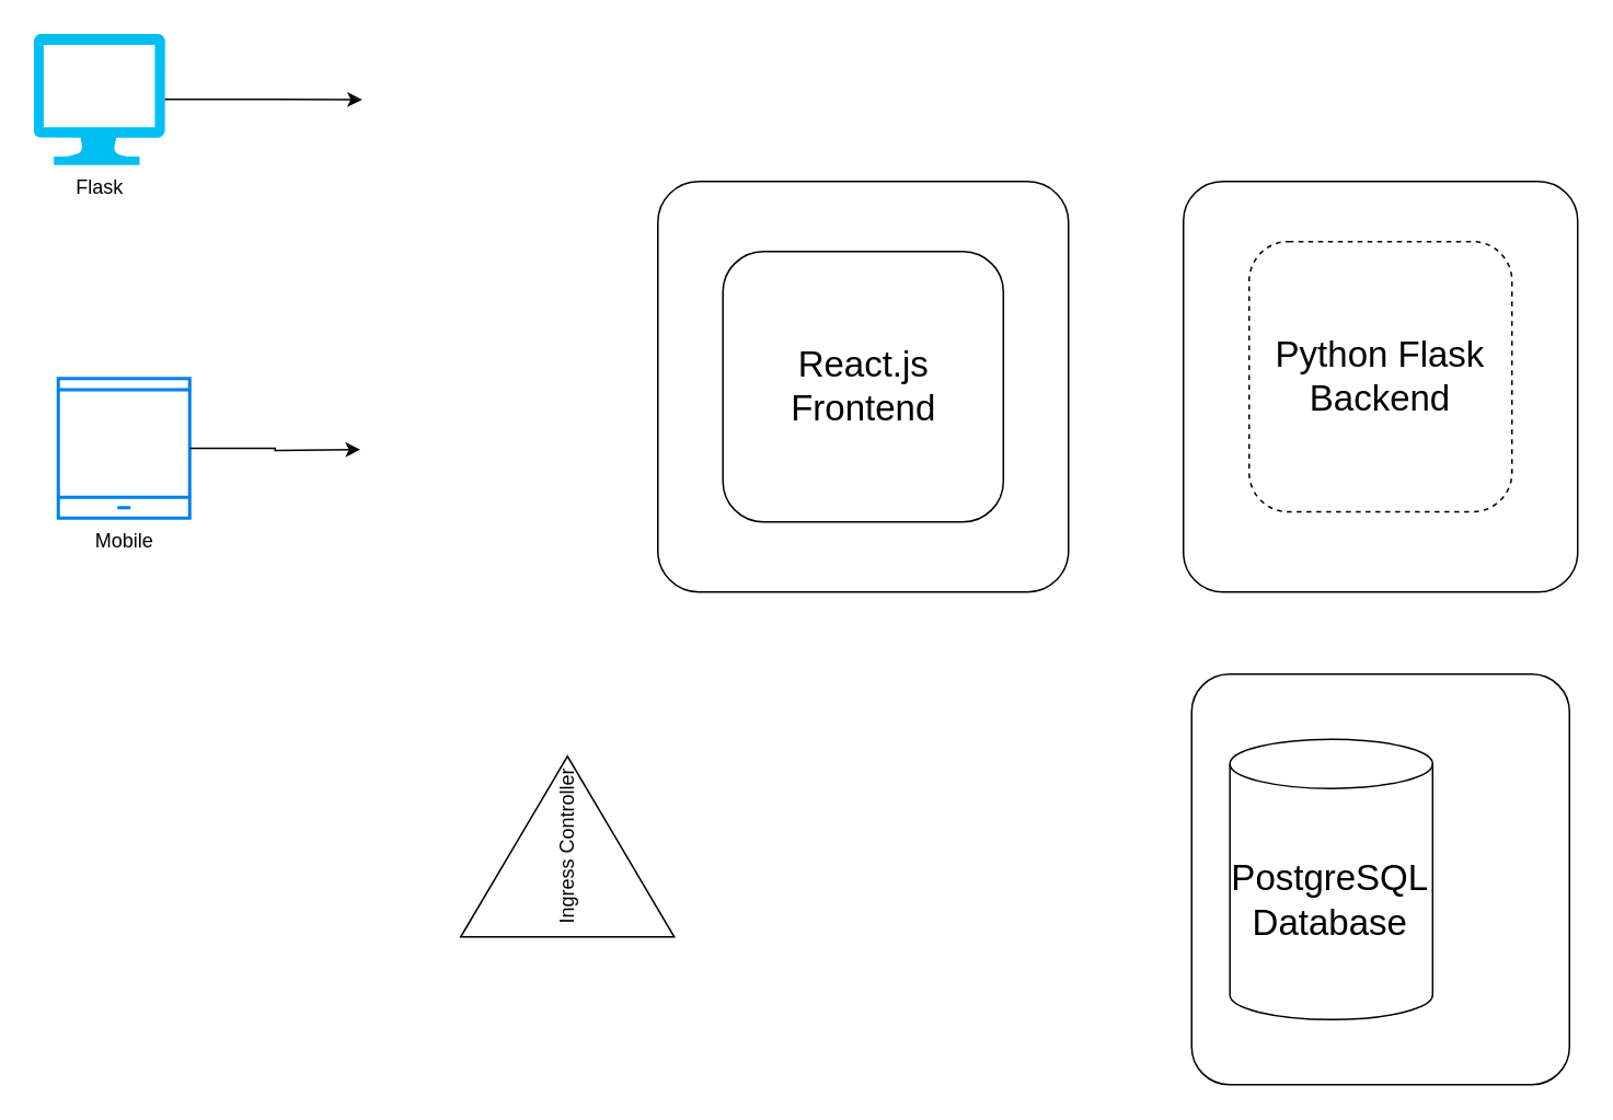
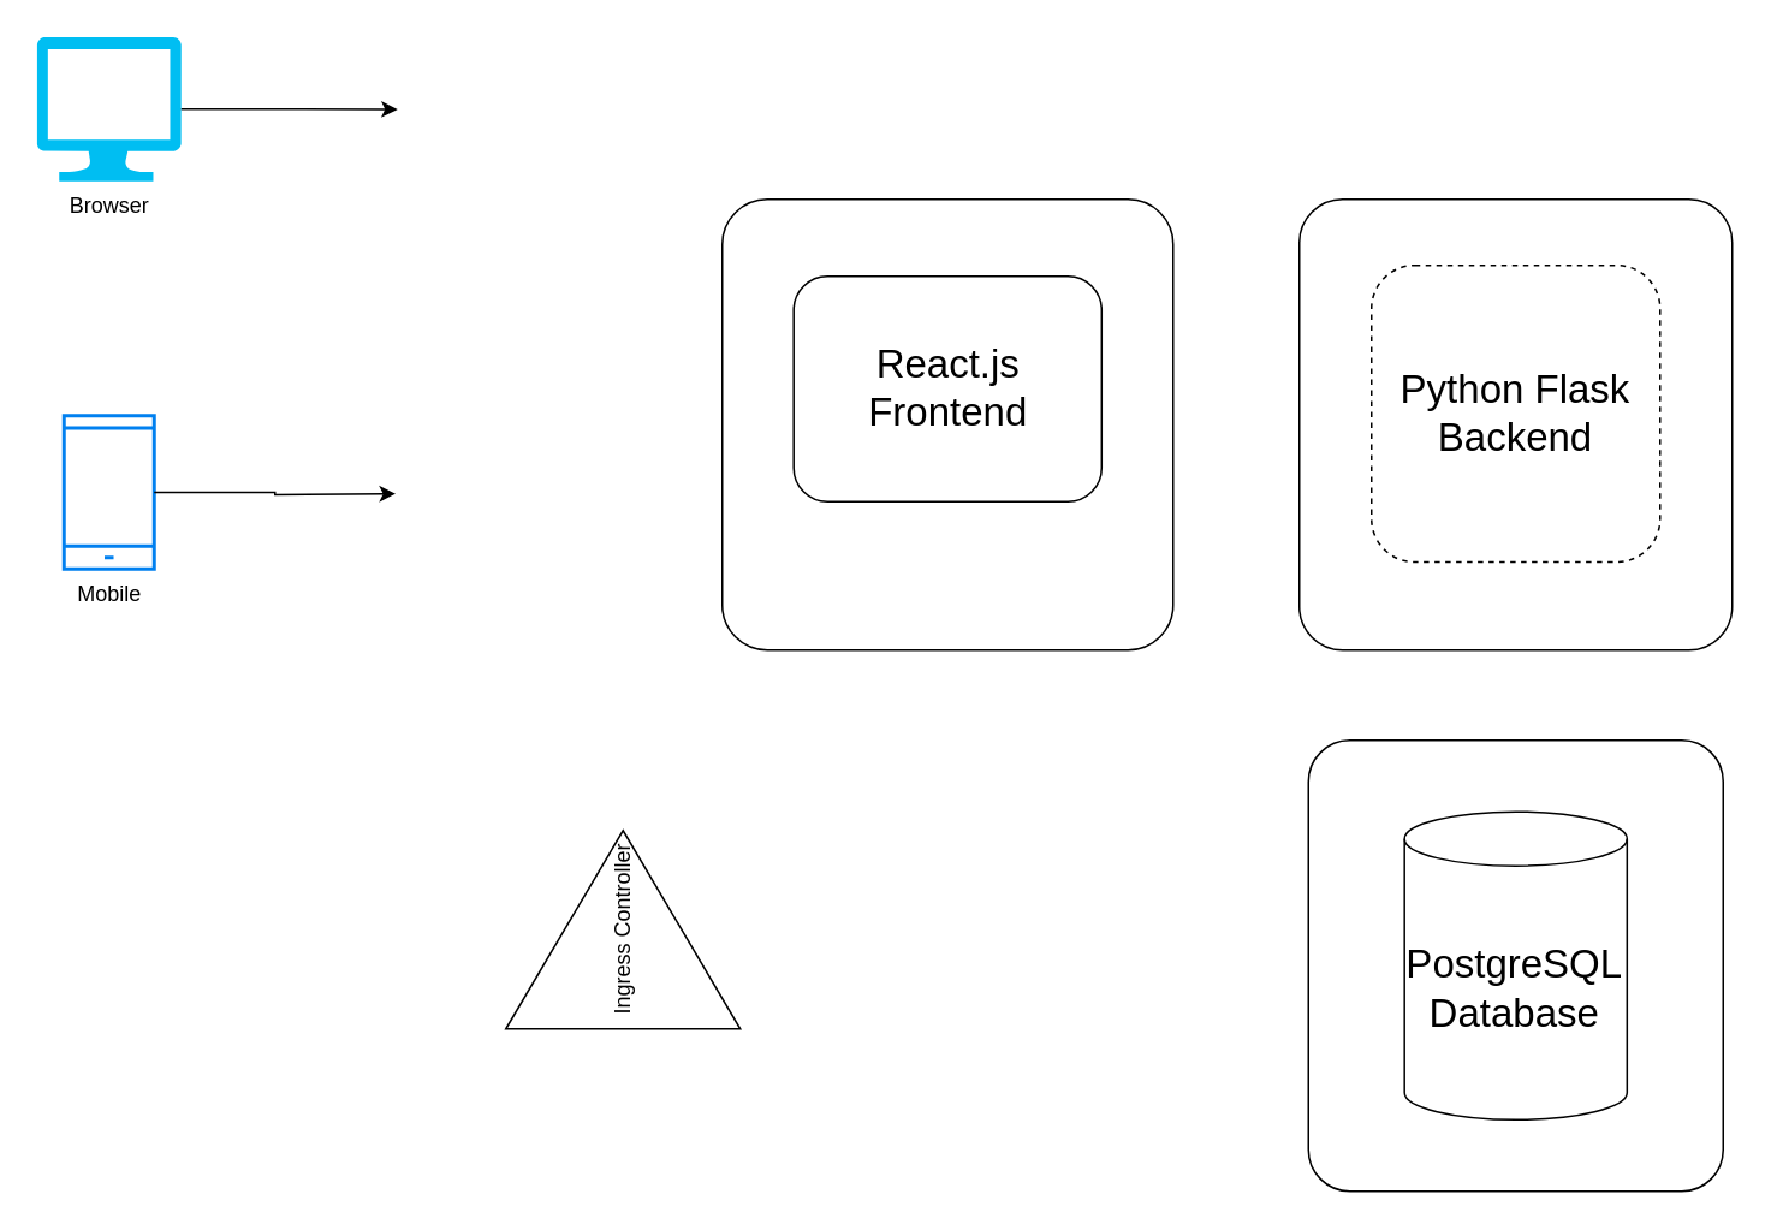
  <mxCell id="0" />
  <mxCell id="1" parent="0" />
- <mxCell id="2" value="Flask" style="verticalLabelPosition=bottom;html=1;verticalAlign=top;align=center;strokeColor=none;fillColor=#00BEF2;shape=mxgraph.azure.computer;pointerEvents=1;" vertex="1" parent="1"><mxGeometry x="20" y="20" width="80" height="80" as="geometry" /></mxCell>
- <mxCell id="3" value="Mobile&lt;div&gt;&lt;br&gt;&lt;/div&gt;" style="html=1;verticalLabelPosition=bottom;align=center;labelBackgroundColor=#ffffff;verticalAlign=top;strokeWidth=2;strokeColor=#0080F0;shadow=0;dashed=0;shape=mxgraph.ios7.icons.smartphone;" vertex="1" parent="1"><mxGeometry x="35" y="230" width="80" height="85" as="geometry" /></mxCell>
+ <mxCell id="2" value="Browser" style="verticalLabelPosition=bottom;html=1;verticalAlign=top;align=center;strokeColor=none;fillColor=#00BEF2;shape=mxgraph.azure.computer;pointerEvents=1;" vertex="1" parent="1"><mxGeometry x="20" y="20" width="80" height="80" as="geometry" /></mxCell>
+ <mxCell id="3" value="Mobile&lt;div&gt;&lt;br&gt;&lt;/div&gt;" style="html=1;verticalLabelPosition=bottom;align=center;labelBackgroundColor=#ffffff;verticalAlign=top;strokeWidth=2;strokeColor=#0080F0;shadow=0;dashed=0;shape=mxgraph.ios7.icons.smartphone;" vertex="1" parent="1"><mxGeometry x="35" y="230" width="50" height="85" as="geometry" /></mxCell>
  <mxCell id="4" style="edgeStyle=orthogonalEdgeStyle;rounded=0;orthogonalLoop=1;jettySize=auto;html=1;entryX=0;entryY=0.311;entryDx=0;entryDy=0;entryPerimeter=0;" edge="1" parent="1" source="2"><mxGeometry relative="1" as="geometry"><mxPoint x="220" y="60.14" as="targetPoint" /></mxGeometry></mxCell>
  <mxCell id="5" style="edgeStyle=orthogonalEdgeStyle;rounded=0;orthogonalLoop=1;jettySize=auto;html=1;entryX=-0.001;entryY=0.599;entryDx=0;entryDy=0;entryPerimeter=0;" edge="1" parent="1" source="3"><mxGeometry relative="1" as="geometry"><mxPoint x="218.86" y="273.26" as="targetPoint" /></mxGeometry></mxCell>
  <mxCell id="6" value="Entity" style="rounded=1;arcSize=10;whiteSpace=wrap;html=1;align=center;container=1;" vertex="1" parent="1"><mxGeometry x="720" y="110" width="240" height="250" as="geometry" /></mxCell>
  <mxCell id="7" value="&lt;font style=&quot;font-size: 22px;&quot;&gt;Python Flask Backend&lt;/font&gt;" style="rounded=1;whiteSpace=wrap;html=1;container=1;dashed=1;" vertex="1" parent="6"><mxGeometry x="40.0" y="36.585" width="160.0" height="164.634" as="geometry" /></mxCell>
  <mxCell id="8" value="Entity" style="rounded=1;arcSize=10;whiteSpace=wrap;html=1;align=center;container=1;" vertex="1" parent="1"><mxGeometry x="400" y="110" width="250" height="250" as="geometry" /></mxCell>
- <mxCell id="9" value="&lt;font style=&quot;font-size: 22px;&quot;&gt;React.js Frontend&lt;/font&gt;" style="rounded=1;whiteSpace=wrap;html=1;" vertex="1" parent="8"><mxGeometry x="39.634" y="42.683" width="170.732" height="164.634" as="geometry" /></mxCell>
+ <mxCell id="9" value="&lt;font style=&quot;font-size: 22px;&quot;&gt;React.js Frontend&lt;/font&gt;" style="rounded=1;whiteSpace=wrap;html=1;" vertex="1" parent="8"><mxGeometry x="39.634" y="42.683" width="170.732" height="125" as="geometry" /></mxCell>
  <mxCell id="10" value="Entity" style="rounded=1;arcSize=10;whiteSpace=wrap;html=1;align=center;container=1;" vertex="1" parent="1"><mxGeometry x="725" y="410" width="230" height="250" as="geometry" /></mxCell>
- <mxCell id="11" value="&lt;font style=&quot;font-size: 22px;&quot;&gt;PostgreSQL Database&lt;/font&gt;" style="shape=cylinder3;whiteSpace=wrap;html=1;boundedLbl=1;backgroundOutline=1;size=15;" vertex="1" parent="10"><mxGeometry x="23.293" y="39.634" width="123.415" height="170.732" as="geometry" /></mxCell>
+ <mxCell id="11" value="&lt;font style=&quot;font-size: 22px;&quot;&gt;PostgreSQL Database&lt;/font&gt;" style="shape=cylinder3;whiteSpace=wrap;html=1;boundedLbl=1;backgroundOutline=1;size=15;" vertex="1" parent="10"><mxGeometry x="53.293" y="39.634" width="123.415" height="170.732" as="geometry" /></mxCell>
  <mxCell id="12" value="Ingress Controller" style="triangle;whiteSpace=wrap;html=1;rotation=-90;" vertex="1" parent="1"><mxGeometry x="290" y="450" width="110" height="130" as="geometry" /></mxCell>
